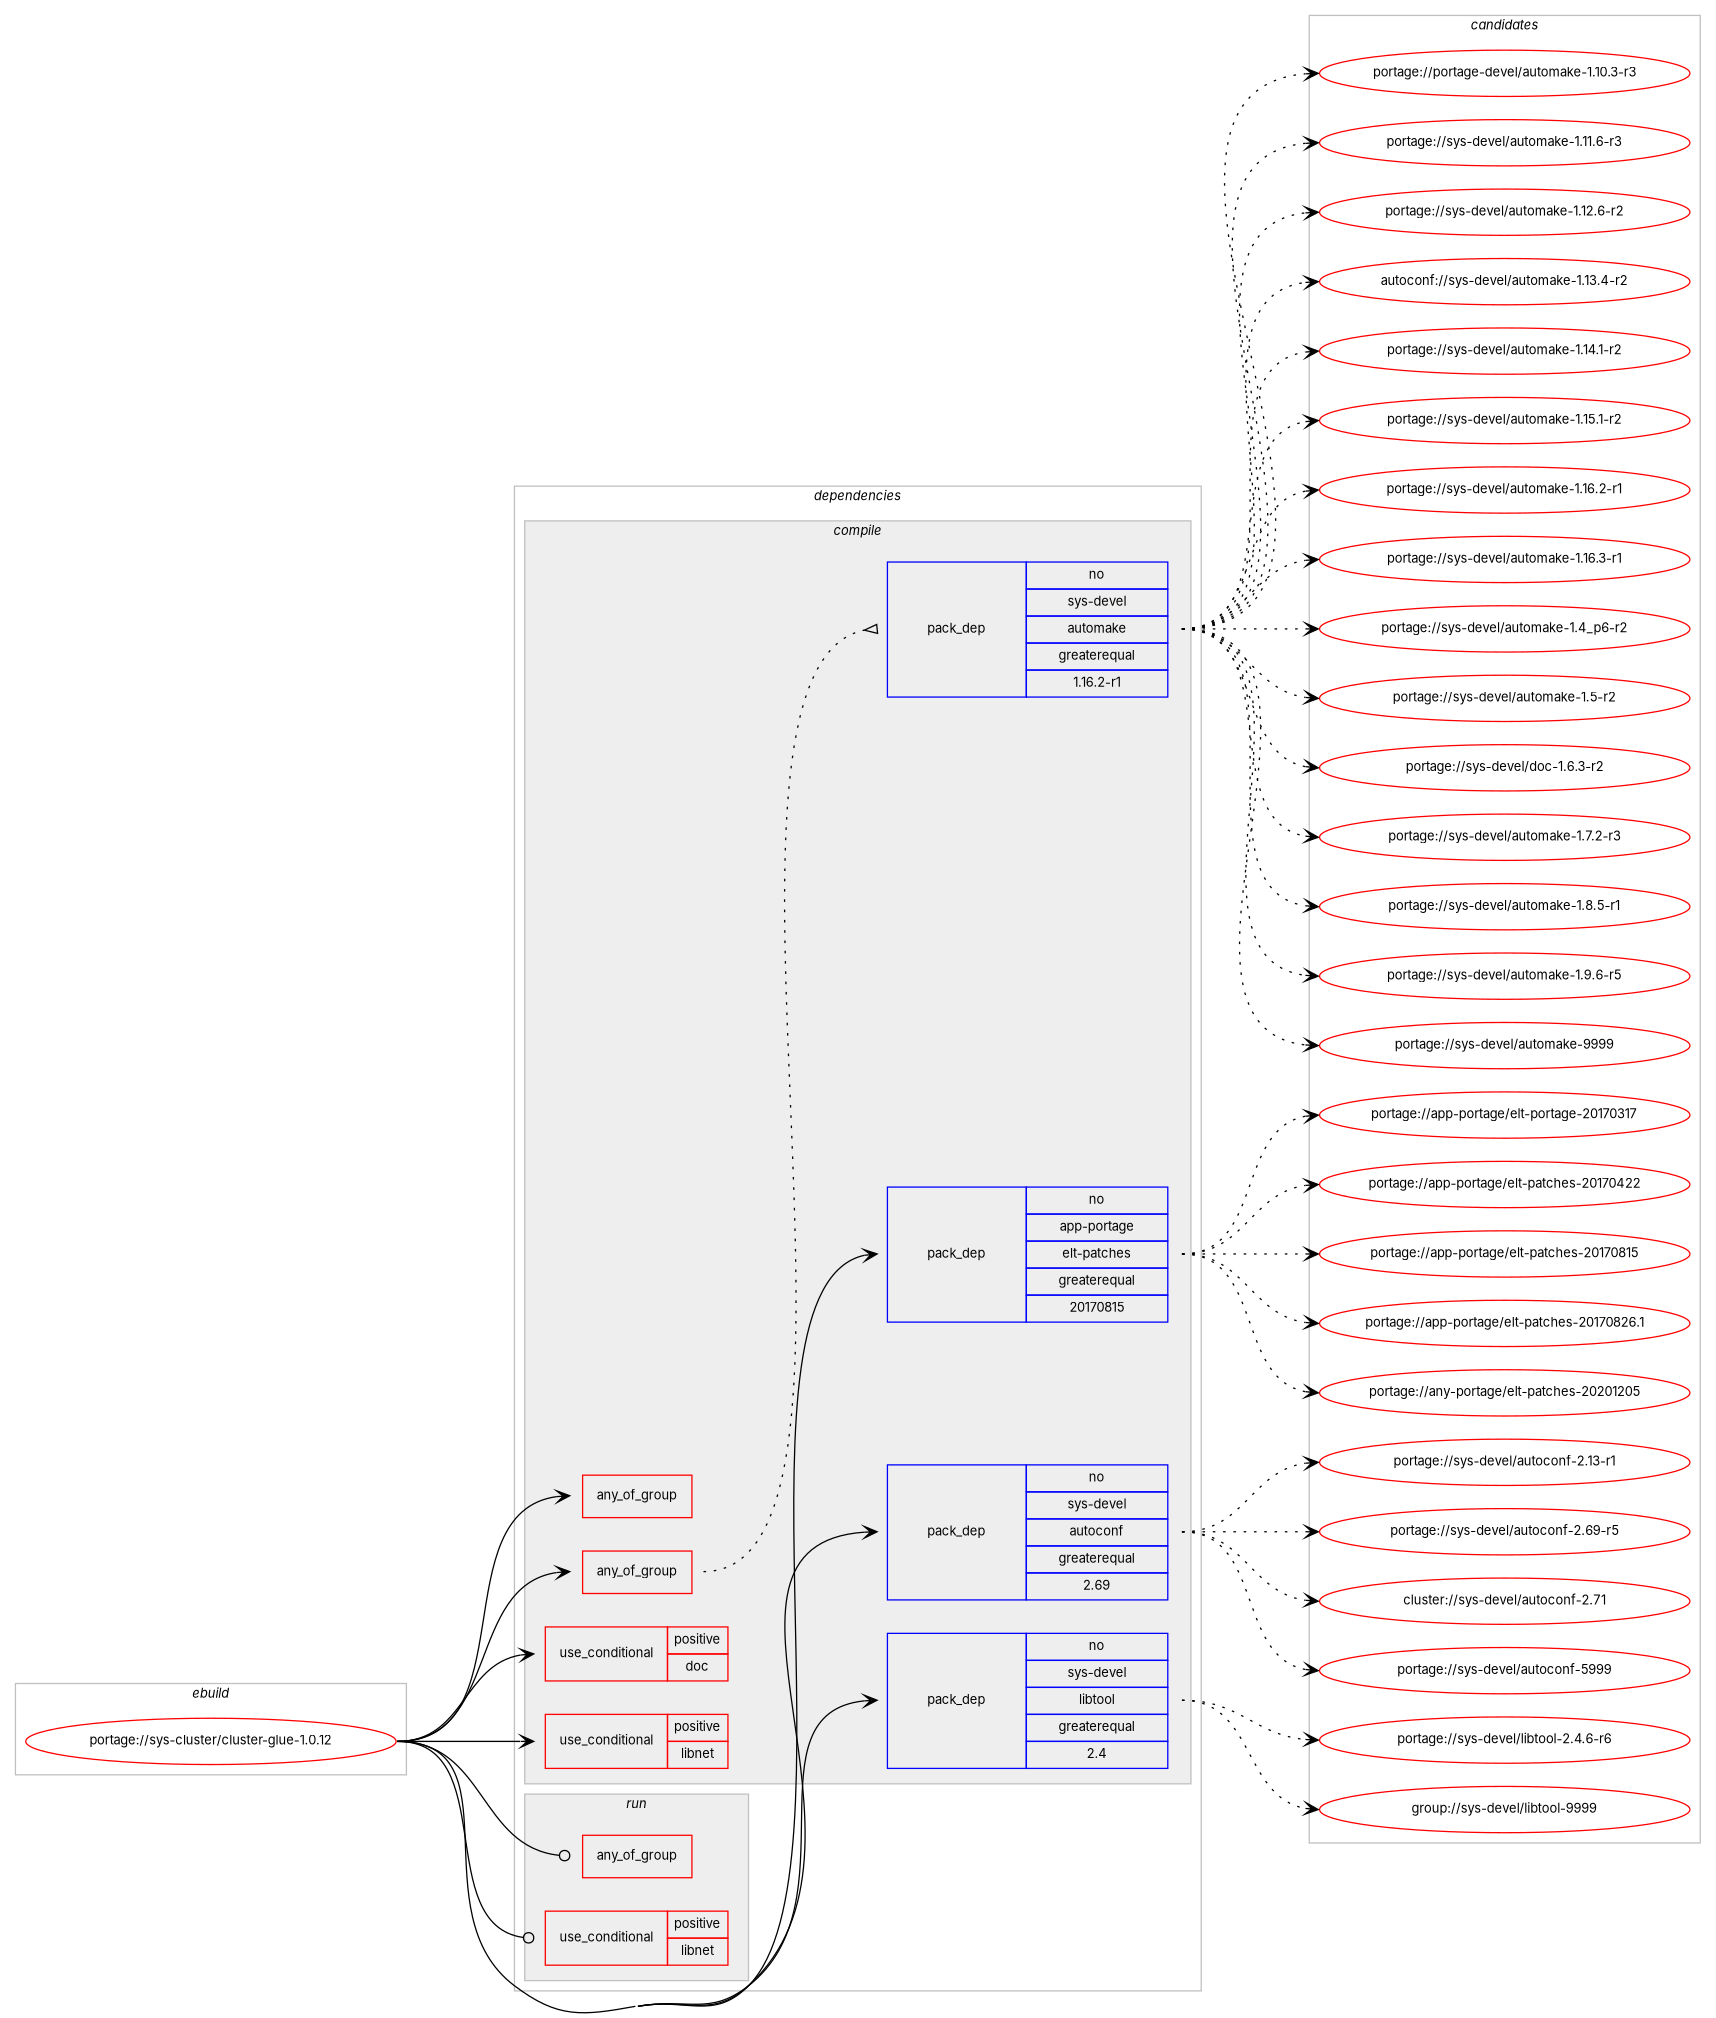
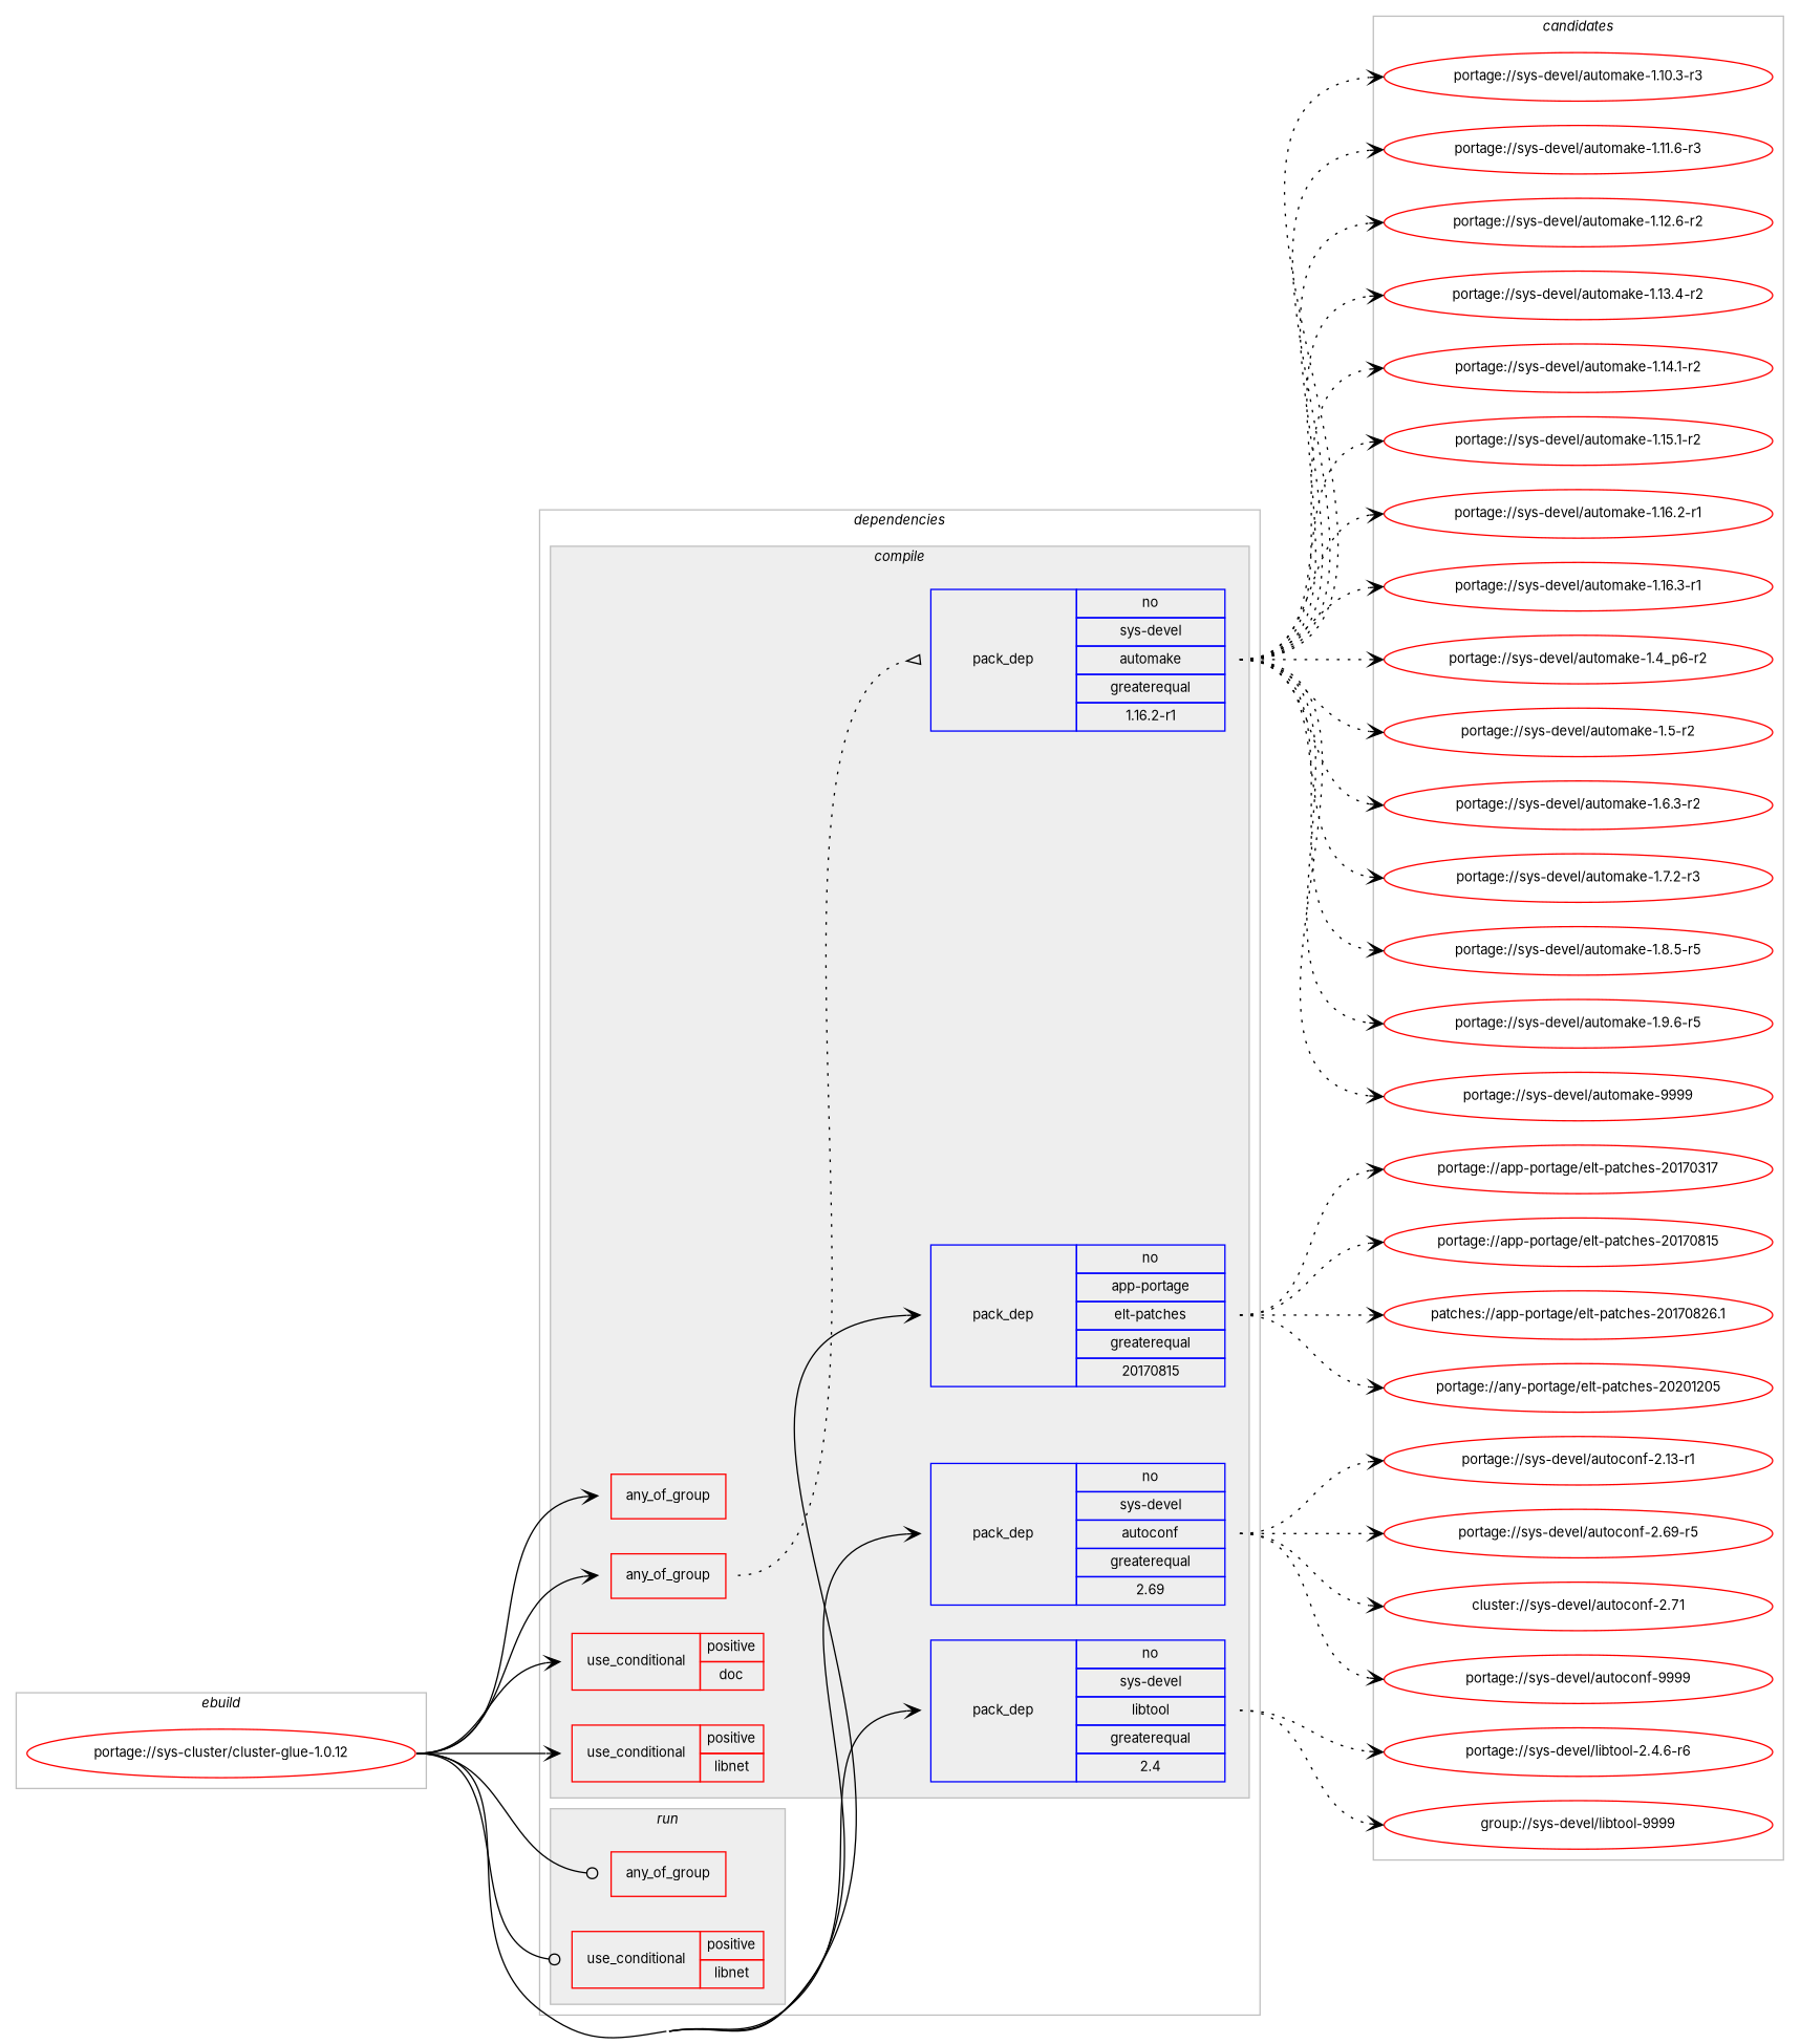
  digraph {
    compound=true
    concentrate=true
    fontname=Inter
    fontsize=10
    newrank=true
    rankdir=LR
    ranksep=1.5
    node [color=red fontname=Inter fontsize=10]
    edge [arrowhead=vee fontname=Inter headport=w style=dotted tailport=e weight=100]
    n1 [label="portage://sys-cluster/cluster-glue-1.0.12" width=4]
    n2 [label=<<TABLE BORDER="0" CELLBORDER="1" CELLSPACING="0" CELLPADDING="4"><TR><TD CELLPADDING="10">any_of_group</TD></TR></TABLE>> shape=none]
    n3 [color=blue label=<<TABLE BORDER="0" CELLBORDER="1" CELLSPACING="0" CELLPADDING="4" WIDTH="220"><TR><TD ROWSPAN="6" CELLPADDING="30">pack_dep</TD></TR><TR><TD WIDTH="110">no</TD></TR><TR><TD>sys-devel</TD></TR><TR><TD>automake</TD></TR><TR><TD>greaterequal</TD></TR><TR><TD>1.16.2-r1</TD></TR></TABLE>> shape=none]
    n4 [label=<<TABLE BORDER="0" CELLBORDER="1" CELLSPACING="0" CELLPADDING="4"><TR><TD CELLPADDING="10">any_of_group</TD></TR></TABLE>> shape=none]
    n5 [label=<<TABLE BORDER="0" CELLBORDER="1" CELLSPACING="0" CELLPADDING="4"><TR><TD ROWSPAN="3" CELLPADDING="10">use_conditional</TD></TR><TR><TD>positive</TD></TR><TR><TD>doc</TD></TR></TABLE>> shape=none]
    n6 [label=<<TABLE BORDER="0" CELLBORDER="1" CELLSPACING="0" CELLPADDING="4"><TR><TD ROWSPAN="3" CELLPADDING="10">use_conditional</TD></TR><TR><TD>positive</TD></TR><TR><TD>libnet</TD></TR></TABLE>> shape=none]
    n7 [color=blue label=<<TABLE BORDER="0" CELLBORDER="1" CELLSPACING="0" CELLPADDING="4" WIDTH="220"><TR><TD ROWSPAN="6" CELLPADDING="30">pack_dep</TD></TR><TR><TD WIDTH="110">no</TD></TR><TR><TD>app-portage</TD></TR><TR><TD>elt-patches</TD></TR><TR><TD>greaterequal</TD></TR><TR><TD>20170815</TD></TR></TABLE>> shape=none]
    n8 [color=blue label=<<TABLE BORDER="0" CELLBORDER="1" CELLSPACING="0" CELLPADDING="4" WIDTH="220"><TR><TD ROWSPAN="6" CELLPADDING="30">pack_dep</TD></TR><TR><TD WIDTH="110">no</TD></TR><TR><TD>sys-devel</TD></TR><TR><TD>autoconf</TD></TR><TR><TD>greaterequal</TD></TR><TR><TD>2.69</TD></TR></TABLE>> shape=none]
    n9 [color=blue label=<<TABLE BORDER="0" CELLBORDER="1" CELLSPACING="0" CELLPADDING="4" WIDTH="220"><TR><TD ROWSPAN="6" CELLPADDING="30">pack_dep</TD></TR><TR><TD WIDTH="110">no</TD></TR><TR><TD>sys-devel</TD></TR><TR><TD>libtool</TD></TR><TR><TD>greaterequal</TD></TR><TR><TD>2.4</TD></TR></TABLE>> shape=none]
    n10 [label=<<TABLE BORDER="0" CELLBORDER="1" CELLSPACING="0" CELLPADDING="4"><TR><TD CELLPADDING="10">any_of_group</TD></TR></TABLE>> shape=none]
    n11 [label=<<TABLE BORDER="0" CELLBORDER="1" CELLSPACING="0" CELLPADDING="4"><TR><TD ROWSPAN="3" CELLPADDING="10">use_conditional</TD></TR><TR><TD>positive</TD></TR><TR><TD>libnet</TD></TR></TABLE>> shape=none]
-   n12 [label="portage://portage-devel/automake-1.10.3-r3" width=4]
+   n12 [label="portage://sys-devel/automake-1.10.3-r3" width=4]
    n13 [label="portage://sys-devel/automake-1.11.6-r3" width=4]
    n14 [label="portage://sys-devel/automake-1.12.6-r2" width=4]
-   n15 [label="autoconf://sys-devel/automake-1.13.4-r2" width=4]
+   n15 [label="portage://sys-devel/automake-1.13.4-r2" width=4]
    n16 [label="portage://sys-devel/automake-1.14.1-r2" width=4]
    n17 [label="portage://sys-devel/automake-1.15.1-r2" width=4]
    n18 [label="portage://sys-devel/automake-1.16.2-r1" width=4]
    n19 [label="portage://sys-devel/automake-1.16.3-r1" width=4]
    n20 [label="portage://sys-devel/automake-1.4_p6-r2" width=4]
    n21 [label="portage://sys-devel/automake-1.5-r2" width=4]
-   n22 [label="portage://sys-devel/doc-1.6.3-r2" width=4]
+   n22 [label="portage://sys-devel/automake-1.6.3-r2" width=4]
    n23 [label="portage://sys-devel/automake-1.7.2-r3" width=4]
-   n24 [label="portage://sys-devel/automake-1.8.5-r1" width=4]
+   n24 [label="portage://sys-devel/automake-1.8.5-r5" width=4]
    n25 [label="portage://sys-devel/automake-1.9.6-r5" width=4]
    n26 [label="portage://sys-devel/automake-9999" width=4]
-   n27 [label="portage://app-portage/elt-portage-20170317" width=4]
-   n28 [label="portage://app-portage/elt-patches-20170422" width=4]
+   n27 [label="portage://app-portage/elt-patches-20170317" width=4]
    n29 [label="portage://app-portage/elt-patches-20170815" width=4]
-   n30 [label="portage://app-portage/elt-patches-20170826.1" width=4]
+   n30 [label="patches://app-portage/elt-patches-20170826.1" width=4]
    n31 [label="portage://any-portage/elt-patches-20201205" width=4]
    n32 [label="portage://sys-devel/autoconf-2.13-r1" width=4]
    n33 [label="portage://sys-devel/autoconf-2.69-r5" width=4]
    n34 [label="cluster://sys-devel/autoconf-2.71" width=4]
-   n35 [label="portage://sys-devel/autoconf-5999" width=4]
+   n35 [label="portage://sys-devel/autoconf-9999" width=4]
    n36 [label="portage://sys-devel/libtool-2.4.6-r6" width=4]
    n37 [label="group://sys-devel/libtool-9999" width=4]
    subgraph cluster_1 {
      color=gray
      label=<<i>ebuild</i>>
      rank=same
      n1
    }
    subgraph cluster_2 {
      color=gray
      label=<<i>dependencies</i>>
      subgraph cluster_3 {
        color=gray
        fillcolor="#eeeeee"
        label=<<i>compile</i>>
        style=filled
        subgraph sub_4 {
          color=gray
          fillcolor="#eeeeee"
          label=<<i>compile</i>>
          style=filled
          n2
        }
        subgraph sub_5 {
          color=gray
          fillcolor="#eeeeee"
          label=<<i>compile</i>>
          style=filled
          n4
          subgraph sub_6 {
            color=gray
            fillcolor="#eeeeee"
            label=<<i>compile</i>>
            style=filled
            n3
          }
        }
        subgraph sub_7 {
          color=gray
          fillcolor="#eeeeee"
          label=<<i>compile</i>>
          style=filled
          n5
        }
        subgraph sub_8 {
          color=gray
          fillcolor="#eeeeee"
          label=<<i>compile</i>>
          style=filled
          n6
        }
        subgraph sub_9 {
          color=gray
          fillcolor="#eeeeee"
          label=<<i>compile</i>>
          style=filled
          n7
        }
        subgraph sub_10 {
          color=gray
          fillcolor="#eeeeee"
          label=<<i>compile</i>>
          style=filled
          n8
        }
        subgraph sub_11 {
          color=gray
          fillcolor="#eeeeee"
          label=<<i>compile</i>>
          style=filled
          n9
        }
      }
      subgraph cluster_12 {
        color=gray
        fillcolor="#eeeeee"
        label=<<i>compile and run</i>>
        style=filled
      }
      subgraph cluster_13 {
        color=gray
        fillcolor="#eeeeee"
        label=<<i>run</i>>
        style=filled
        subgraph sub_14 {
          color=gray
          fillcolor="#eeeeee"
          label=<<i>run</i>>
          style=filled
          n10
        }
        subgraph sub_15 {
          color=gray
          fillcolor="#eeeeee"
          label=<<i>run</i>>
          style=filled
          n11
        }
      }
    }
    subgraph cluster_16 {
      color=gray
      label=<<i>candidates</i>>
      rank=same
      subgraph sub_17 {
        color=black
        label=<<i>candidates</i>>
        nodesep=1
        rank=same
        n12
        n13
        n14
        n15
        n16
        n17
        n18
        n19
        n20
        n21
        n22
        n23
        n24
        n25
        n26
      }
      subgraph sub_18 {
        color=black
        label=<<i>candidates</i>>
        nodesep=1
        rank=same
        n27
-       n28
        n29
        n30
        n31
      }
      subgraph sub_19 {
        color=black
        label=<<i>candidates</i>>
        nodesep=1
        rank=same
        n32
        n33
        n34
        n35
      }
      subgraph sub_20 {
        color=black
        label=<<i>candidates</i>>
        nodesep=1
        rank=same
        n36
        n37
      }
    }
    n1 -> n2 [style=solid weight=20]
    n1 -> n4 [style=solid weight=20]
    n1 -> n5 [style=solid weight=20]
    n1 -> n6 [style=solid weight=20]
    n1 -> n7 [style=solid weight=20]
    n1 -> n8 [style=solid weight=20]
    n1 -> n9 [style=solid weight=20]
    n1 -> n10 [arrowhead=odot style=solid weight=20]
    n1 -> n11 [arrowhead=odot style=solid weight=20]
    n3 -> n12
    n3 -> n13
    n3 -> n14
    n3 -> n15
    n3 -> n16
    n3 -> n17
    n3 -> n18
    n3 -> n19
    n3 -> n20
    n3 -> n21
    n3 -> n22
    n3 -> n23
    n3 -> n24
    n3 -> n25
    n3 -> n26
    n4 -> n3 [arrowhead=oinv weight=20]
    n7 -> n27
-   n7 -> n28
    n7 -> n29
    n7 -> n30
    n7 -> n31
    n8 -> n32
    n8 -> n33
    n8 -> n34
    n8 -> n35
    n9 -> n36
    n9 -> n37
  }
